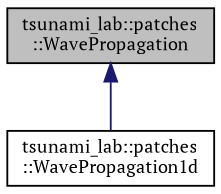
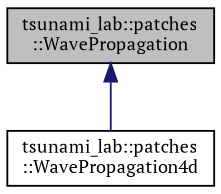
  digraph {
    fontname="PT Serif"
    node [color=black fontname="PT Serif" fontsize=10 shape=record style=filled]
    n1 [fillcolor=grey75 fontcolor=black height=0.2 label="tsunami_lab::patches\l::WavePropagation" width=0.4]
-   n2 [fillcolor=white height=0.2 label="tsunami_lab::patches\l::WavePropagation1d" width=0.4]
+   n2 [fillcolor=white height=0.2 label="tsunami_lab::patches\l::WavePropagation4d" width=0.4]
    n1 -> n2 [color=midnightblue dir=back fontname="PT Serif" fontsize=10 labelfontname=Helvetica labelfontsize=10 style=solid]
  }
